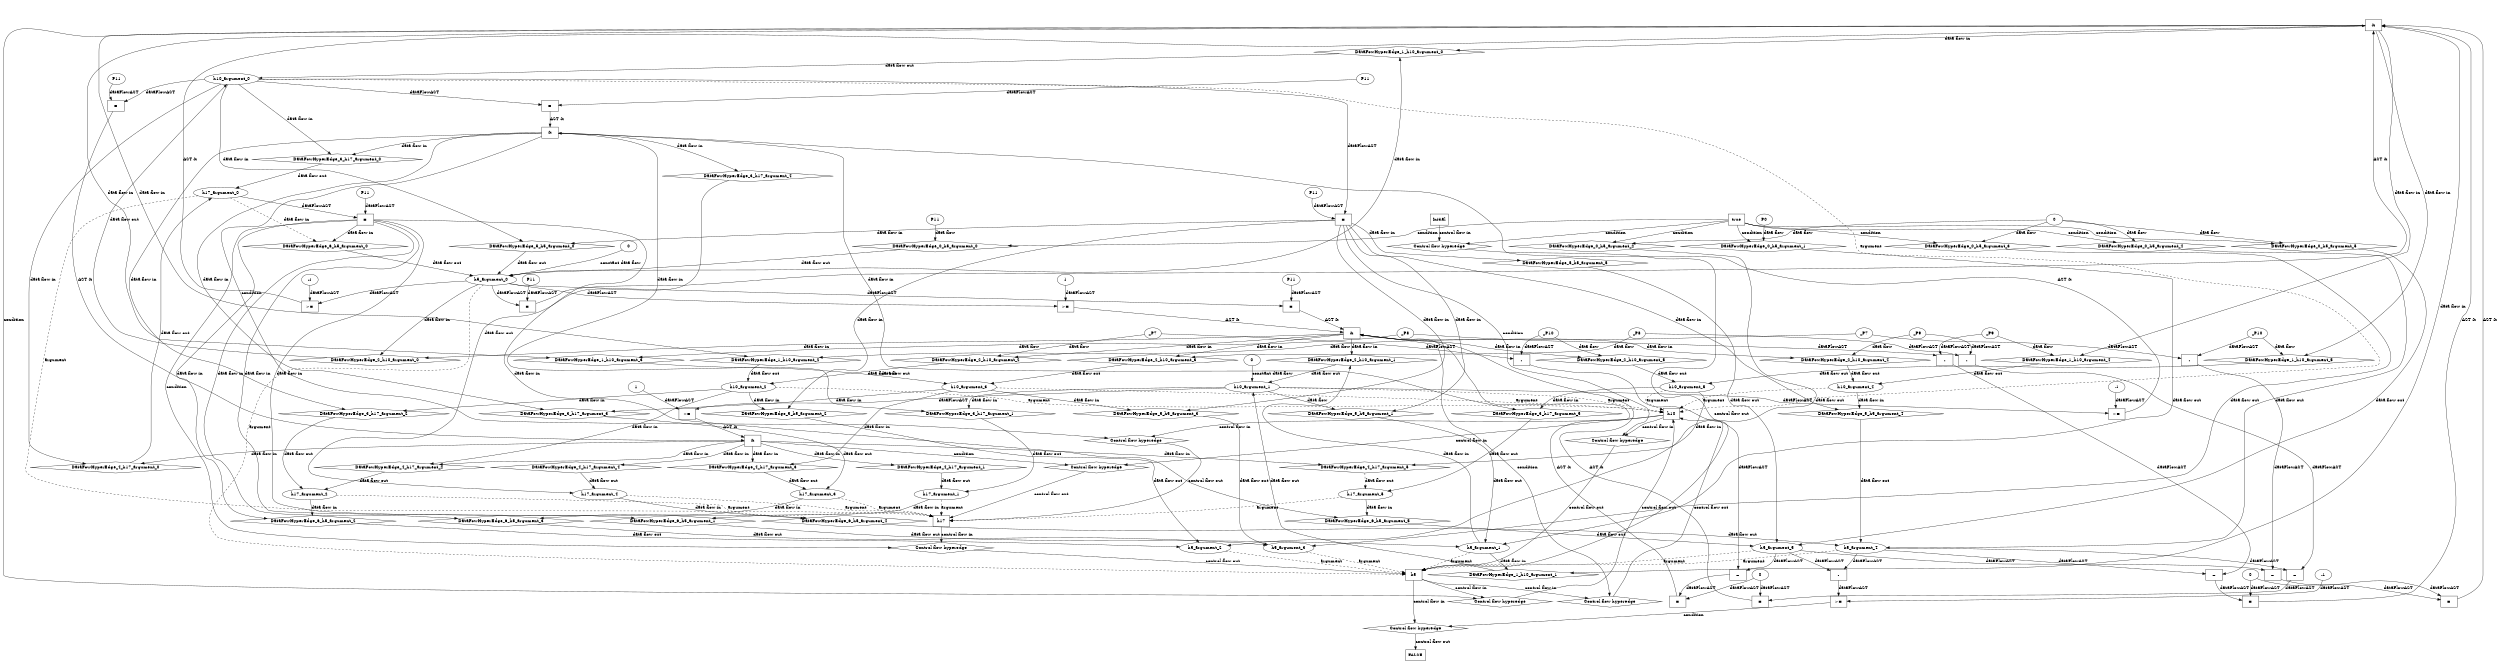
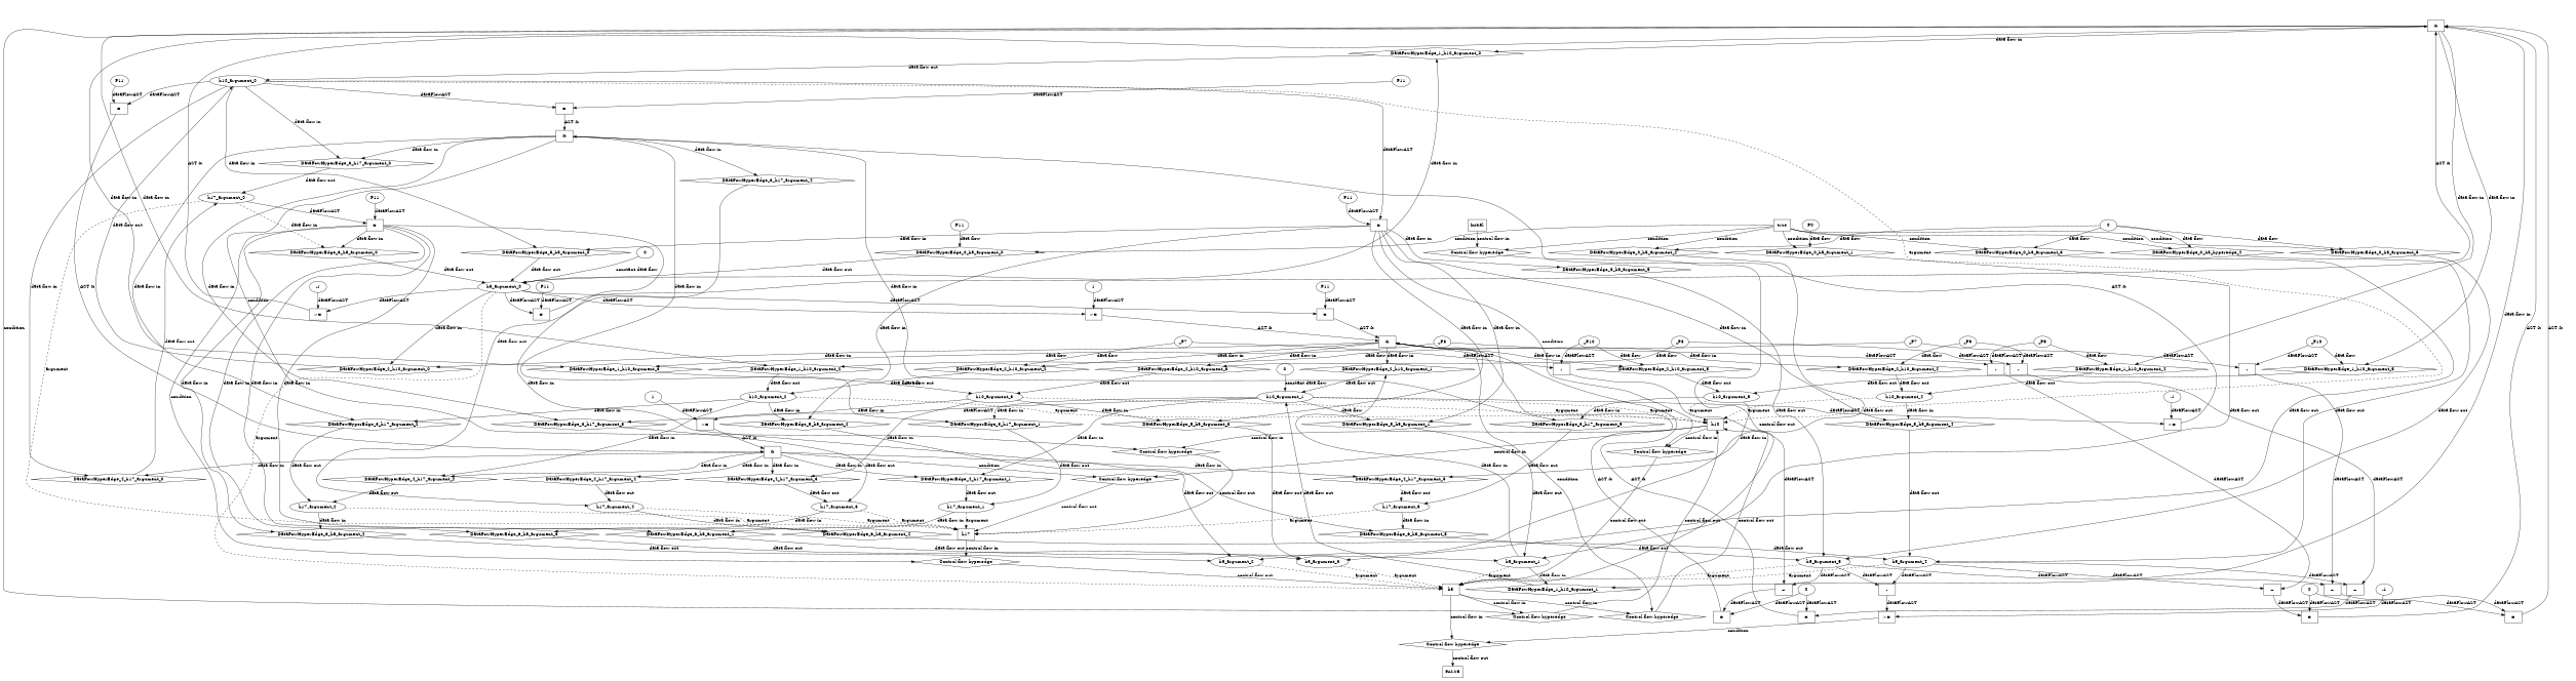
  digraph {
    node [nodeName=argument0 shape=diamond]
    n1 [label=h10 nodeName=h10 shape=rect]
    n2 [label="Control flow hyperedge" nodeName=ControlFowHyperEdge_3]
    n3 [label="Control flow hyperedge" nodeName=ControlFowHyperEdge_4]
    n4 [label="Control flow hyperedge" nodeName=ControlFowHyperEdge_5]
    n5 [label=h17 nodeName=h17 shape=rect]
    n6 [label=h5 nodeName=h5 shape=rect]
    n7 [label="Control flow hyperedge" nodeName=ControlFowHyperEdge_6]
    n8 [label="Control flow hyperedge" nodeName=ControlFowHyperEdge_1]
    n9 [label="Control flow hyperedge" nodeName=ControlFowHyperEdge_2]
    n10 [label="Control flow hyperedge" nodeName=ControlFowHyperEdge_7]
    n11 [label=FALSE nodeName=FALSE shape=rect]
    n12 [label=Initial nodeName=Initial shape=rect]
    n13 [label="Control flow hyperedge" nodeName=ControlFowHyperEdge_0]
    n14 [label=h5_argument_0 shape=oval]
    n15 [label=">=" nodeName=xxxh10___h5_1xxxguard_0_node_0 shape=rect]
    n16 [label="=" nodeName=xxxh10___h5_1xxxguard1_node_0 shape=rect]
    n17 [label=">=" nodeName=xxxh10___h5_2xxxguard_0_node_0 shape=rect]
    n18 [label="=" nodeName=xxxh10___h5_2xxxguard1_node_0 shape=rect]
    n19 [label=DataFowHyperEdge_1_h10_argument_0 nodeName=DataFowHyperEdge_1_h10_argument_0]
    n20 [label=DataFowHyperEdge_2_h10_argument_0 nodeName=DataFowHyperEdge_2_h10_argument_0]
    n21 [label="&" nodeName=xxxh10___h5_1xxx_and shape=rect]
    n22 [label="&" nodeName=xxxh10___h5_2xxx_and shape=rect]
    n23 [label=h10_argument_0 shape=oval]
    n24 [label=h5_argument_1 nodeName=argument1 shape=oval]
    n25 [label=DataFowHyperEdge_1_h10_argument_1 nodeName=DataFowHyperEdge_1_h10_argument_1]
    n26 [label=DataFowHyperEdge_2_h10_argument_1 nodeName=DataFowHyperEdge_2_h10_argument_1]
    n27 [label=h10_argument_1 nodeName=argument1 shape=oval]
    n28 [label=h5_argument_2 nodeName=argument2 shape=oval]
    n29 [label=h5_argument_3 nodeName=argument3 shape=oval]
    n30 [label=h5_argument_4 nodeName=argument4 shape=oval]
    n31 [label="+" nodeName=xxxh10___h5_1xxxguard2_node_1 shape=rect]
    n32 [label="+" nodeName=xxxh10___h5_2xxxguard2_node_1 shape=rect]
    n33 [label="-" nodeName=xxxFALSE___h5_7xxxguard_0_node_2 shape=rect]
    n34 [label="=" nodeName=xxxh10___h5_1xxxguard2_node_0 shape=rect]
    n35 [label="=" nodeName=xxxh10___h5_2xxxguard2_node_0 shape=rect]
    n36 [label=">=" nodeName=xxxFALSE___h5_7xxxguard_0_node_0 shape=rect]
    n37 [label=h5_argument_5 nodeName=argument5 shape=oval]
    n38 [label="+" nodeName=xxxh10___h5_1xxxguard3_node_1 shape=rect]
    n39 [label="+" nodeName=xxxh10___h5_2xxxguard3_node_1 shape=rect]
    n40 [label="=" nodeName=xxxh10___h5_1xxxguard3_node_0 shape=rect]
    n41 [label="=" nodeName=xxxh10___h5_2xxxguard3_node_0 shape=rect]
    n42 [label="=" nodeName=xxxh17___h10_3xxxguard1_node_0 shape=rect]
    n43 [label="=" nodeName=xxxh17___h10_4xxxguard1_node_0 shape=rect]
    n44 [label="=" nodeName=xxxh5___h10_5xxxguard_0_node_0 shape=rect]
    n45 [label=DataFowHyperEdge_3_h17_argument_0 nodeName=DataFowHyperEdge_3_h17_argument_0]
    n46 [label=DataFowHyperEdge_4_h17_argument_0 nodeName=DataFowHyperEdge_4_h17_argument_0]
    n47 [label=DataFowHyperEdge_5_h5_argument_0 nodeName=DataFowHyperEdge_5_h5_argument_0]
    n48 [label="&" nodeName=xxxh17___h10_3xxx_and shape=rect]
    n49 [label="&" nodeName=xxxh17___h10_4xxx_and shape=rect]
    n50 [label=DataFowHyperEdge_5_h5_argument_1 nodeName=DataFowHyperEdge_5_h5_argument_1]
    n51 [label=DataFowHyperEdge_5_h5_argument_2 nodeName=DataFowHyperEdge_5_h5_argument_2]
    n52 [label=DataFowHyperEdge_5_h5_argument_3 nodeName=DataFowHyperEdge_5_h5_argument_3]
    n53 [label=DataFowHyperEdge_5_h5_argument_4 nodeName=DataFowHyperEdge_5_h5_argument_4]
    n54 [label=DataFowHyperEdge_5_h5_argument_5 nodeName=DataFowHyperEdge_5_h5_argument_5]
    n55 [label=h17_argument_0 shape=oval]
    n56 [label=">=" nodeName=xxxh17___h10_3xxxguard_0_node_0 shape=rect]
    n57 [label=">=" nodeName=xxxh17___h10_4xxxguard_0_node_0 shape=rect]
    n58 [label=DataFowHyperEdge_3_h17_argument_1 nodeName=DataFowHyperEdge_3_h17_argument_1]
    n59 [label=DataFowHyperEdge_4_h17_argument_1 nodeName=DataFowHyperEdge_4_h17_argument_1]
    n60 [label=h17_argument_1 nodeName=argument1 shape=oval]
    n61 [label=h10_argument_2 nodeName=argument2 shape=oval]
    n62 [label=DataFowHyperEdge_3_h17_argument_2 nodeName=DataFowHyperEdge_3_h17_argument_2]
    n63 [label=DataFowHyperEdge_4_h17_argument_2 nodeName=DataFowHyperEdge_4_h17_argument_2]
    n64 [label=h17_argument_2 nodeName=argument2 shape=oval]
    n65 [label=h10_argument_3 nodeName=argument3 shape=oval]
    n66 [label=DataFowHyperEdge_3_h17_argument_3 nodeName=DataFowHyperEdge_3_h17_argument_3]
    n67 [label=DataFowHyperEdge_4_h17_argument_3 nodeName=DataFowHyperEdge_4_h17_argument_3]
    n68 [label=h17_argument_3 nodeName=argument3 shape=oval]
    n69 [label=h10_argument_4 nodeName=argument4 shape=oval]
    n70 [label=h10_argument_5 nodeName=argument5 shape=oval]
    n71 [label=DataFowHyperEdge_3_h17_argument_5 nodeName=DataFowHyperEdge_3_h17_argument_5]
    n72 [label=DataFowHyperEdge_4_h17_argument_5 nodeName=DataFowHyperEdge_4_h17_argument_5]
    n73 [label=h17_argument_5 nodeName=argument5 shape=oval]
    n74 [label="=" nodeName=xxxh5___h17_6xxxguard_0_node_0 shape=rect]
    n75 [label=DataFowHyperEdge_6_h5_argument_0 nodeName=DataFowHyperEdge_6_h5_argument_0]
    n76 [label=DataFowHyperEdge_6_h5_argument_1 nodeName=DataFowHyperEdge_6_h5_argument_1]
    n77 [label=DataFowHyperEdge_6_h5_argument_2 nodeName=DataFowHyperEdge_6_h5_argument_2]
    n78 [label=DataFowHyperEdge_6_h5_argument_3 nodeName=DataFowHyperEdge_6_h5_argument_3]
    n79 [label=DataFowHyperEdge_6_h5_argument_4 nodeName=DataFowHyperEdge_6_h5_argument_4]
    n80 [label=DataFowHyperEdge_6_h5_argument_5 nodeName=DataFowHyperEdge_6_h5_argument_5]
    n81 [label=h17_argument_4 nodeName=argument4 shape=oval]
    n82 [label=true nodeName=true_0 shape=rect]
    n83 [label=DataFowHyperEdge_0_h5_argument_3 nodeName=DataFowHyperEdge_0_h5_argument_3]
    n84 [label=DataFowHyperEdge_0_h5_argument_1 nodeName=DataFowHyperEdge_0_h5_argument_1]
    n85 [label=DataFowHyperEdge_0_h5_argument_0 nodeName=DataFowHyperEdge_0_h5_argument_0]
-   n86 [label=DataFowHyperEdge_0_h5_argument_4 nodeName=DataFowHyperEdge_0_h5_argument_4]
+   n86 [label=DataFowHyperEdge_0_h5_hyperedge_4 nodeName=DataFowHyperEdge_0_h5_argument_4]
    n87 [label=DataFowHyperEdge_0_h5_argument_5 nodeName=DataFowHyperEdge_0_h5_argument_5]
    n88 [label=DataFowHyperEdge_0_h5_argument_2 nodeName=DataFowHyperEdge_0_h5_argument_2]
    n89 [label=0 nodeName=xxxh5___Initial_0xxxdataFlow_0_node_0 shape=""]
    n90 [label=P0 nodeName=xxxh5___Initial_0xxxdataFlow1_node_0 shape=""]
    n91 [label=P11 nodeName=xxxh5___Initial_0xxxdataFlow2_node_0 shape=""]
    n92 [label=DataFowHyperEdge_1_h10_argument_2 nodeName=DataFowHyperEdge_1_h10_argument_2]
    n93 [label=DataFowHyperEdge_1_h10_argument_3 nodeName=DataFowHyperEdge_1_h10_argument_3]
    n94 [label=DataFowHyperEdge_1_h10_argument_4 nodeName=DataFowHyperEdge_1_h10_argument_4]
    n95 [label=DataFowHyperEdge_1_h10_argument_5 nodeName=DataFowHyperEdge_1_h10_argument_5]
    n96 [label=-1 nodeName=xxxh10___h5_1xxxguard_0_node_1 shape=""]
    n97 [label=P11 nodeName=xxxh10___h5_1xxxguard1_node_1 shape=""]
    n98 [label="-" nodeName=xxxh10___h5_1xxxguard2_node_3 shape=rect]
    n99 [label=0 nodeName=xxxh10___h5_1xxxguard2_node_6 shape=""]
    n100 [label=_P8 nodeName=xxxh10___h5_1xxxdataFlow1_node_0 shape=""]
    n101 [label=_P9 nodeName=xxxh10___h5_1xxxdataFlow2_node_0 shape=""]
    n102 [label="-" nodeName=xxxh10___h5_1xxxguard3_node_3 shape=rect]
    n103 [label=_P7 nodeName=xxxh10___h5_1xxxdataFlow_0_node_0 shape=""]
    n104 [label=_P10 nodeName=xxxh10___h5_1xxxdataFlow3_node_0 shape=""]
    n105 [label=DataFowHyperEdge_2_h10_argument_2 nodeName=DataFowHyperEdge_2_h10_argument_2]
    n106 [label=DataFowHyperEdge_2_h10_argument_3 nodeName=DataFowHyperEdge_2_h10_argument_3]
    n107 [label=DataFowHyperEdge_2_h10_argument_4 nodeName=DataFowHyperEdge_2_h10_argument_4]
    n108 [label=DataFowHyperEdge_2_h10_argument_5 nodeName=DataFowHyperEdge_2_h10_argument_5]
    n109 [label=1 nodeName=xxxh10___h5_2xxxguard_0_node_2 shape=""]
    n110 [label=P11 nodeName=xxxh10___h5_2xxxguard1_node_1 shape=""]
    n111 [label="-" nodeName=xxxh10___h5_2xxxguard2_node_3 shape=rect]
    n112 [label=0 nodeName=xxxh10___h5_2xxxguard2_node_6 shape=""]
    n113 [label=_P8 nodeName=xxxh10___h5_2xxxdataFlow1_node_0 shape=""]
    n114 [label=_P9 nodeName=xxxh10___h5_2xxxdataFlow2_node_0 shape=""]
    n115 [label="-" nodeName=xxxh10___h5_2xxxguard3_node_3 shape=rect]
    n116 [label=_P7 nodeName=xxxh10___h5_2xxxdataFlow_0_node_0 shape=""]
    n117 [label=_P10 nodeName=xxxh10___h5_2xxxdataFlow3_node_0 shape=""]
    n118 [label=DataFowHyperEdge_3_h17_argument_4 nodeName=DataFowHyperEdge_3_h17_argument_4]
    n119 [label=-1 nodeName=xxxh17___h10_3xxxguard_0_node_1 shape=""]
    n120 [label=P11 nodeName=xxxh17___h10_3xxxguard1_node_1 shape=""]
    n121 [label=DataFowHyperEdge_4_h17_argument_4 nodeName=DataFowHyperEdge_4_h17_argument_4]
    n122 [label=1 nodeName=xxxh17___h10_4xxxguard_0_node_2 shape=""]
    n123 [label=P11 nodeName=xxxh17___h10_4xxxguard1_node_1 shape=""]
    n124 [label=P11 nodeName=xxxh5___h10_5xxxguard_0_node_1 shape=""]
    n125 [label=P11 nodeName=xxxh5___h17_6xxxguard_0_node_1 shape=""]
    n126 [label=-1 nodeName=xxxFALSE___h5_7xxxguard_0_node_1 shape=""]
    n127 [label=0 nodeName=xxxh5___h10_5xxxh10_argument_1_constant_0 shape=""]
    n128 [label=0 nodeName=xxxFALSE___h5_7xxxh5_argument_0_constant_0 shape=""]
    n1 -> n2 [label="control flow in"]
    n1 -> n3 [label="control flow in"]
    n1 -> n4 [label="control flow in"]
    n2 -> n5 [label="control flow out"]
    n3 -> n5 [label="control flow out"]
    n4 -> n6 [label="control flow out"]
    n5 -> n7 [label="control flow in"]
    n6 -> n8 [label="control flow in"]
    n6 -> n9 [label="control flow in"]
    n6 -> n10 [label="control flow in"]
    n7 -> n6 [label="control flow out"]
    n8 -> n1 [label="control flow out"]
    n9 -> n1 [label="control flow out"]
    n10 -> n11 [label="control flow out"]
    n12 -> n13 [label="control flow in"]
    n13 -> n6 [label="control flow out"]
    n14 -> n6 [label=argument style=dashed]
    n14 -> n15 [label=dataFlowAST]
    n14 -> n16 [label=dataFlowAST]
    n14 -> n17 [label=dataFlowAST]
    n14 -> n18 [label=dataFlowAST]
    n14 -> n19 [label="data flow in"]
    n14 -> n20 [label="data flow in"]
    n15 -> n21 [label="AST &"]
    n16 -> n21 [label="AST &"]
    n17 -> n22 [label="AST &"]
    n18 -> n22 [label="AST &"]
    n19 -> n23 [label="data flow out"]
    n20 -> n23 [label="data flow out"]
    n21 -> n8 [label=condition]
    n21 -> n19 [label="data flow in"]
    n21 -> n25 [label="data flow in"]
    n21 -> n92 [label="data flow in"]
    n21 -> n93 [label="data flow in"]
    n21 -> n94 [label="data flow in"]
    n21 -> n95 [label="data flow in"]
    n22 -> n9 [label=condition]
    n22 -> n20 [label="data flow in"]
    n22 -> n26 [label="data flow in"]
    n22 -> n105 [label="data flow in"]
    n22 -> n106 [label="data flow in"]
    n22 -> n107 [label="data flow in"]
    n22 -> n108 [label="data flow in"]
    n23 -> n1 [label=argument style=dashed]
    n23 -> n42 [label=dataFlowAST]
    n23 -> n43 [label=dataFlowAST]
    n23 -> n44 [label=dataFlowAST]
    n23 -> n45 [label="data flow in"]
    n23 -> n46 [label="data flow in"]
    n23 -> n47 [label="data flow in"]
    n24 -> n6 [label=argument style=dashed]
    n24 -> n25 [label="data flow in"]
    n24 -> n26 [label="data flow in"]
    n25 -> n27 [label="data flow out"]
    n26 -> n27 [label="data flow out"]
    n27 -> n1 [label=argument style=dashed]
    n27 -> n50 [label="data flow"]
    n27 -> n56 [label=dataFlowAST]
    n27 -> n57 [label=dataFlowAST]
    n27 -> n58 [label="data flow in"]
+   n27 -> n59 [label="data flow in"]
    n28 -> n6 [label=argument style=dashed]
    n29 -> n6 [label=argument style=dashed]
    n30 -> n6 [label=argument style=dashed]
    n30 -> n31 [label=dataFlowAST]
    n30 -> n32 [label=dataFlowAST]
    n30 -> n33 [label=dataFlowAST]
    n31 -> n34 [label=dataFlowAST]
    n32 -> n35 [label=dataFlowAST]
    n33 -> n36 [label=dataFlowAST]
    n34 -> n21 [label="AST &"]
    n35 -> n22 [label="AST &"]
    n36 -> n10 [label=condition]
    n37 -> n6 [label=argument style=dashed]
    n37 -> n33 [label=dataFlowAST]
    n37 -> n38 [label=dataFlowAST]
    n37 -> n39 [label=dataFlowAST]
    n38 -> n40 [label=dataFlowAST]
    n39 -> n41 [label=dataFlowAST]
    n40 -> n21 [label="AST &"]
    n41 -> n22 [label="AST &"]
    n42 -> n48 [label="AST &"]
    n43 -> n49 [label="AST &"]
    n44 -> n4 [label=condition]
    n44 -> n47 [label="data flow in"]
    n44 -> n50 [label="data flow in"]
    n44 -> n51 [label="data flow in"]
    n44 -> n52 [label="data flow in"]
    n44 -> n53 [label="data flow in"]
    n44 -> n54 [label="data flow in"]
    n45 -> n55 [label="data flow out"]
    n46 -> n55 [label="data flow out"]
    n47 -> n14 [label="data flow out"]
    n48 -> n2 [label=condition]
    n48 -> n45 [label="data flow in"]
    n48 -> n58 [label="data flow in"]
    n48 -> n62 [label="data flow in"]
    n48 -> n66 [label="data flow in"]
    n48 -> n71 [label="data flow in"]
    n48 -> n118 [label="data flow in"]
    n49 -> n3 [label=condition]
    n49 -> n46 [label="data flow in"]
    n49 -> n59 [label="data flow in"]
    n49 -> n63 [label="data flow in"]
    n49 -> n67 [label="data flow in"]
    n49 -> n72 [label="data flow in"]
    n49 -> n121 [label="data flow in"]
    n50 -> n24 [label="data flow out"]
    n51 -> n28 [label="data flow out"]
    n52 -> n29 [label="data flow out"]
    n53 -> n30 [label="data flow out"]
    n54 -> n37 [label="data flow out"]
    n55 -> n5 [label=argument style=dashed]
    n55 -> n74 [label=dataFlowAST]
    n55 -> n75 [label="data flow in" style=dashed]
    n56 -> n48 [label="AST &"]
    n57 -> n49 [label="AST &"]
    n58 -> n60 [label="data flow out"]
    n59 -> n60 [label="data flow out"]
    n60 -> n5 [label=argument style=dashed]
    n60 -> n76 [label="data flow in"]
    n61 -> n1 [label=argument style=dashed]
    n61 -> n51 [label="data flow in"]
    n61 -> n62 [label="data flow in"]
    n61 -> n63 [label="data flow in"]
    n62 -> n64 [label="data flow out"]
    n63 -> n64 [label="data flow out"]
    n64 -> n5 [label=argument style=dashed]
    n64 -> n77 [label="data flow in"]
    n65 -> n1 [label=argument style=dashed]
    n65 -> n52 [label="data flow in"]
    n65 -> n66 [label="data flow in"]
    n65 -> n67 [label="data flow in"]
    n66 -> n68 [label="data flow out"]
    n67 -> n68 [label="data flow out"]
    n68 -> n5 [label=argument style=dashed]
    n68 -> n78 [label="data flow in"]
    n69 -> n1 [label=argument style=dashed]
    n69 -> n53 [label="data flow in"]
    n70 -> n1 [label=argument style=dashed]
    n70 -> n71 [label="data flow in"]
    n70 -> n72 [label="data flow in"]
    n71 -> n73 [label="data flow out"]
    n72 -> n73 [label="data flow out" style=dashed]
    n73 -> n5 [label=argument style=dashed]
    n73 -> n80 [label="data flow in"]
    n74 -> n7 [label=condition]
    n74 -> n75 [label="data flow in"]
    n74 -> n76 [label="data flow in"]
    n74 -> n77 [label="data flow in"]
    n74 -> n78 [label="data flow in"]
    n74 -> n79 [label="data flow in"]
    n74 -> n80 [label="data flow in"]
    n75 -> n14 [label="data flow out"]
    n76 -> n24 [label="data flow out"]
    n77 -> n28 [label="data flow out"]
    n78 -> n29 [label="data flow out"]
    n79 -> n30 [label="data flow out"]
    n80 -> n37 [label="data flow out"]
    n81 -> n5 [label=argument style=dashed]
    n81 -> n79 [label="data flow in"]
    n82 -> n13 [label=condition]
    n82 -> n83 [label=condition]
    n82 -> n84 [label=condition]
    n82 -> n85 [label=condition]
    n82 -> n86 [label=condition]
    n82 -> n87 [label=condition]
    n82 -> n88 [label=condition]
    n83 -> n29 [label="data flow out"]
    n84 -> n24 [label="data flow out"]
    n85 -> n14 [label="data flow out"]
    n86 -> n30 [label="data flow out"]
    n87 -> n37 [label="data flow out"]
    n88 -> n28 [label="data flow out"]
    n89 -> n83 [label="data flow"]
    n89 -> n86 [label="data flow"]
    n89 -> n87 [label="data flow"]
    n89 -> n88 [label="data flow"]
    n90 -> n84 [label="data flow"]
    n91 -> n85 [label="data flow"]
    n92 -> n61 [label="data flow out"]
    n93 -> n65 [label="data flow out"]
    n94 -> n69 [label="data flow out"]
    n95 -> n70 [label="data flow out"]
    n96 -> n15 [label=dataFlowAST]
    n97 -> n16 [label=dataFlowAST]
    n98 -> n31 [label=dataFlowAST]
    n99 -> n34 [label=dataFlowAST]
    n99 -> n40 [label=dataFlowAST]
    n100 -> n93 [label="data flow"]
    n100 -> n98 [label=dataFlowAST]
    n101 -> n94 [label="data flow"]
    n101 -> n98 [label=dataFlowAST]
    n102 -> n38 [label=dataFlowAST]
    n103 -> n92 [label="data flow"]
    n103 -> n102 [label=dataFlowAST]
    n104 -> n95 [label="data flow"]
    n104 -> n102 [label=dataFlowAST]
    n105 -> n61 [label="data flow out"]
    n106 -> n65 [label="data flow out"]
    n107 -> n69 [label="data flow out"]
    n108 -> n70 [label="data flow out"]
    n109 -> n17 [label=dataFlowAST]
    n110 -> n18 [label=dataFlowAST]
    n111 -> n32 [label=dataFlowAST]
    n112 -> n35 [label=dataFlowAST]
    n112 -> n41 [label=dataFlowAST]
    n113 -> n106 [label="data flow"]
    n113 -> n111 [label=dataFlowAST]
    n114 -> n107 [label="data flow"]
    n114 -> n111 [label=dataFlowAST]
    n115 -> n39 [label=dataFlowAST]
    n116 -> n105 [label="data flow"]
    n116 -> n115 [label=dataFlowAST]
    n117 -> n108 [label="data flow"]
    n117 -> n115 [label=dataFlowAST]
    n118 -> n81 [label="data flow out"]
    n119 -> n56 [label=dataFlowAST]
    n120 -> n42 [label=dataFlowAST]
    n121 -> n81 [label="data flow out"]
    n122 -> n57 [label=dataFlowAST]
    n123 -> n43 [label=dataFlowAST]
    n124 -> n44 [label=dataFlowAST]
    n125 -> n74 [label=dataFlowAST]
    n126 -> n36 [label=dataFlowAST]
    n127 -> n27 [label="constant data flow"]
    n128 -> n14 [label="constant data flow"]
  }
